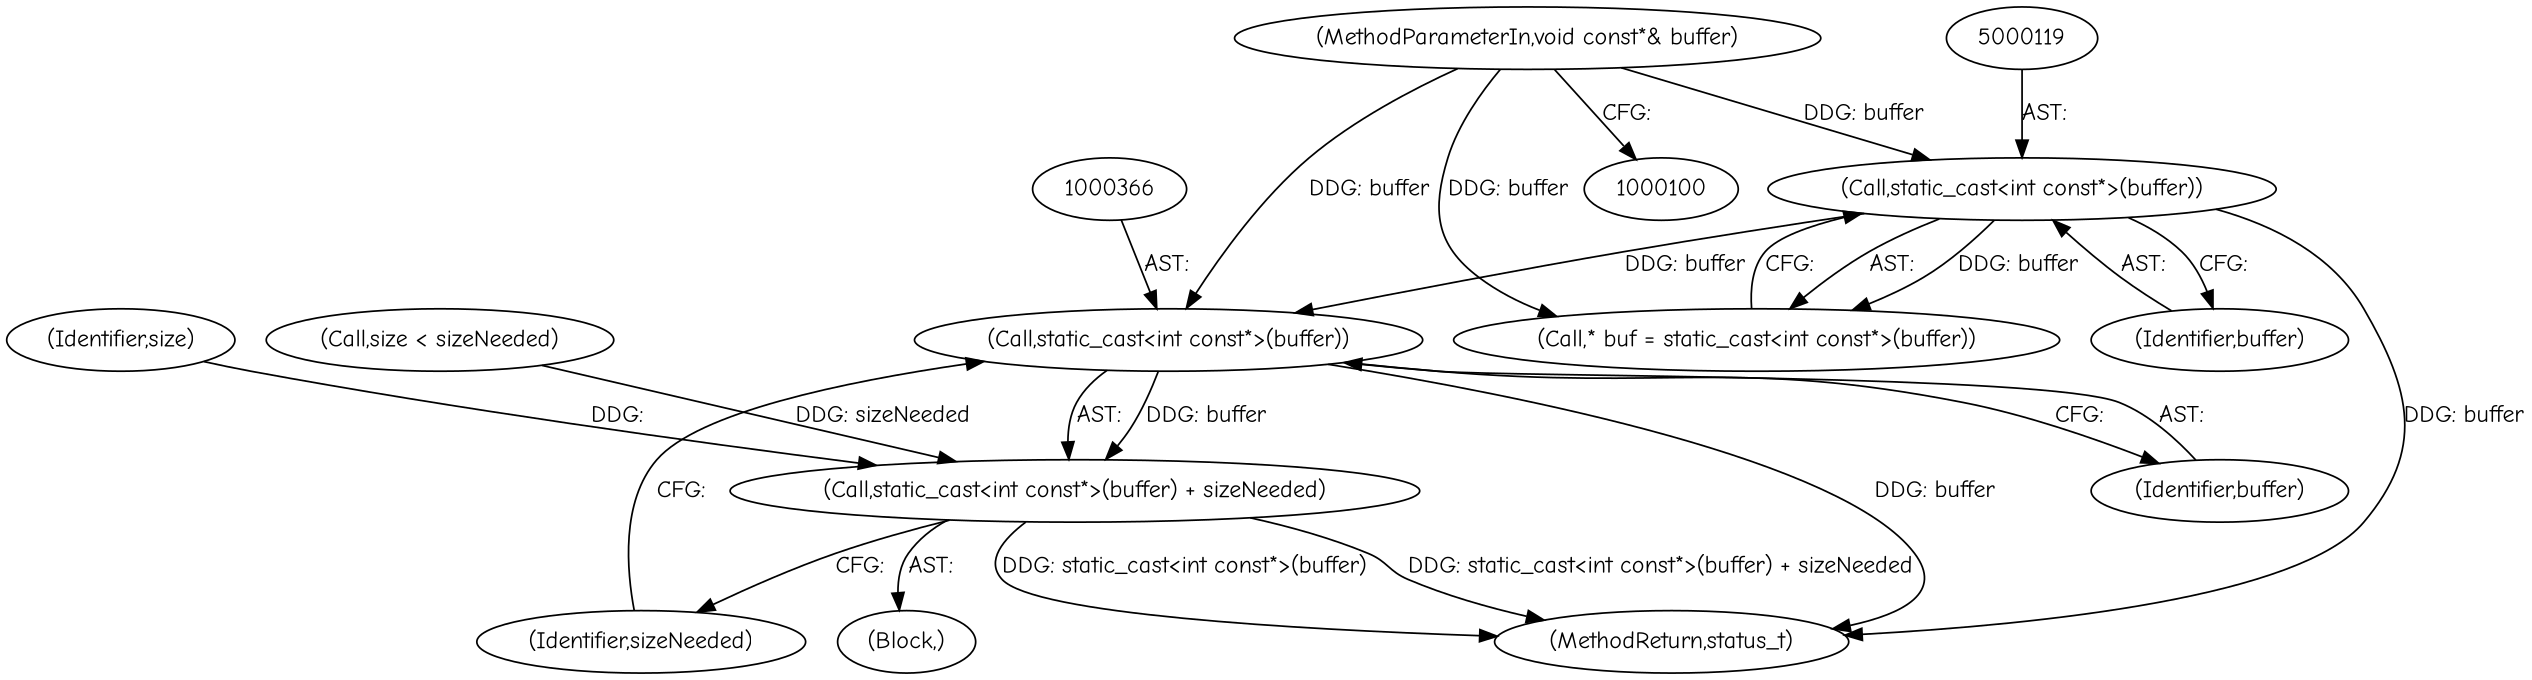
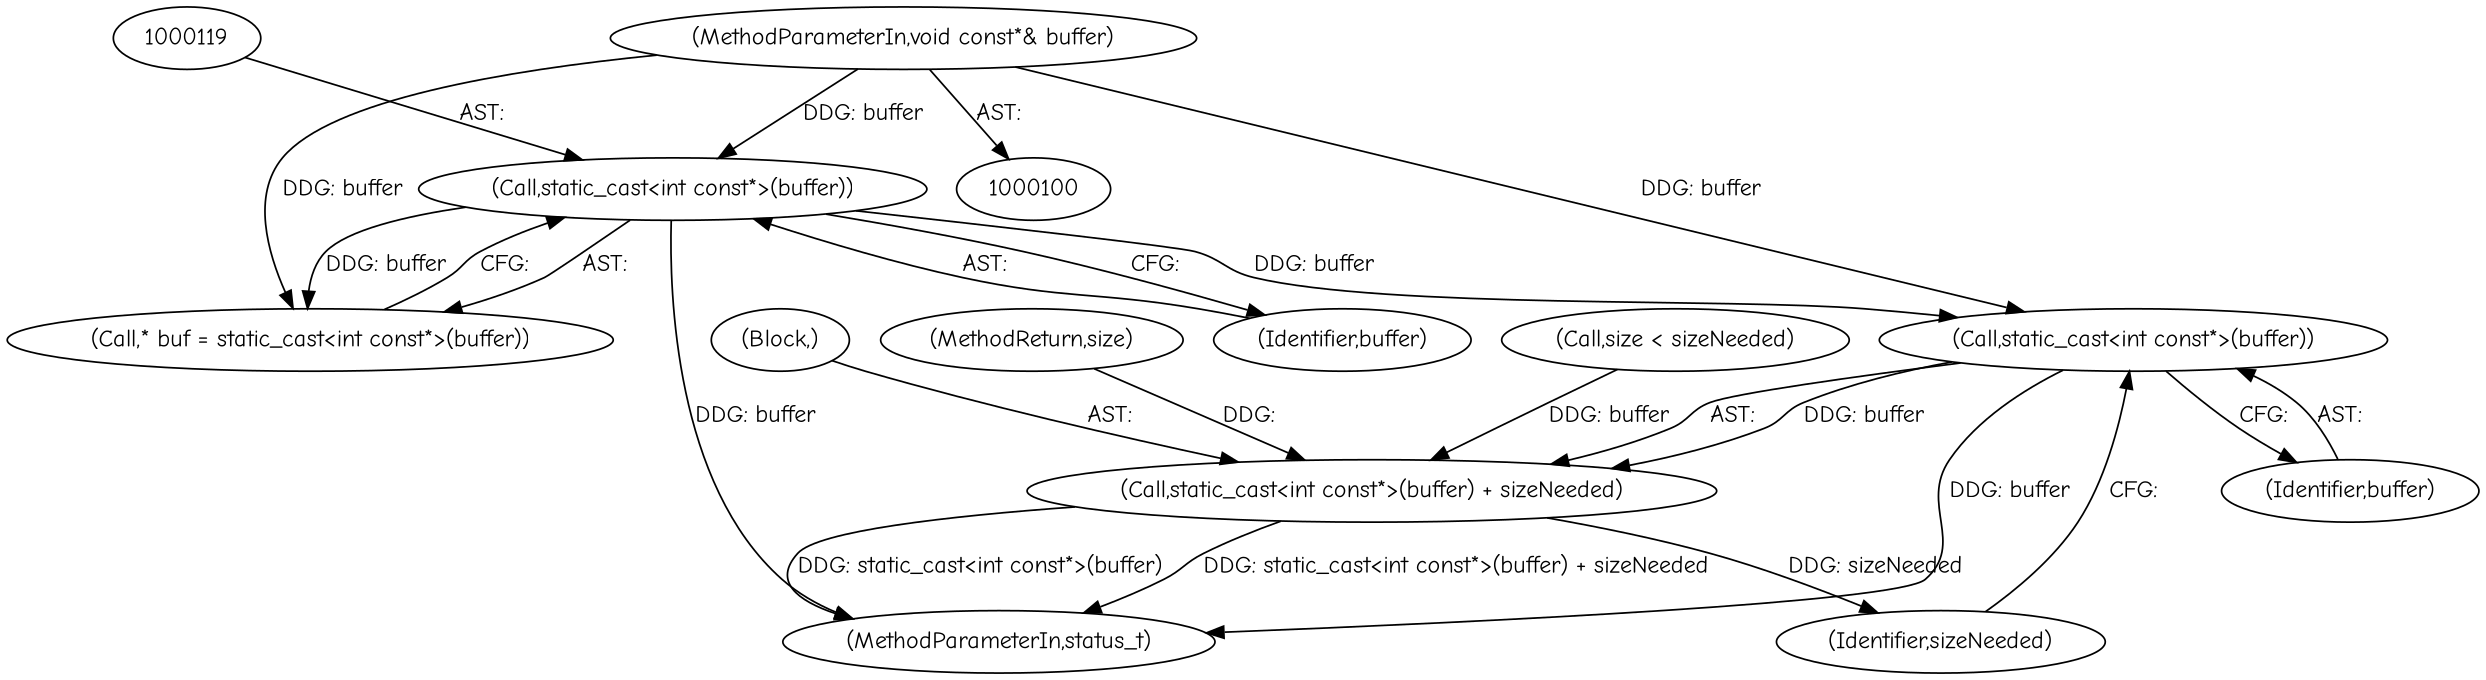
  digraph {
    fontname="Comic Neue"
    node [fontname="Comic Neue"]
    edge [fontname="Comic Neue"]
    n1 [label="(Call,static_cast<int const*>(buffer))"]
    n2 [label="(Call,static_cast<int const*>(buffer) + sizeNeeded)"]
-   n3 [label="(MethodReturn,status_t)"]
+   n3 [label="(MethodParameterIn,status_t)"]
    n4 [label="(Identifier,buffer)"]
    n5 [label="(Block,)"]
    n6 [label="(Identifier,sizeNeeded)"]
    n7 [label="(Call,static_cast<int const*>(buffer))"]
    n8 [label="(Call,* buf = static_cast<int const*>(buffer))"]
    n9 [label="(Identifier,buffer)"]
    n10 [label="(MethodParameterIn,void const*& buffer)"]
    1000100
-   n12 [label="(Identifier,size)"]
+   n12 [label="(MethodReturn,size)"]
    n13 [label="(Call,size < sizeNeeded)"]
-   1000366
-   1000119 [label=5000119]
+   1000119
    n1 -> n2 [label="AST: "]
    n1 -> n2 [label="DDG: buffer"]
    n1 -> n3 [label="DDG: buffer"]
    n1 -> n4 [label="CFG: "]
    n2 -> n3 [label="DDG: static_cast<int const*>(buffer)"]
    n2 -> n3 [label="DDG: static_cast<int const*>(buffer) + sizeNeeded"]
-   n2 -> n5 [label="AST: "]
-   n2 -> n6 [label="CFG: "]
+   n5 -> n2 [label="AST: "]
+   n2 -> n6 [label="DDG: sizeNeeded"]
    n4 -> n1 [label="AST: "]
    n6 -> n1 [label="CFG: "]
    n7 -> n1 [label="DDG: buffer"]
    n7 -> n3 [label="DDG: buffer"]
    n7 -> n8 [label="AST: "]
    n7 -> n8 [label="DDG: buffer"]
    n7 -> n9 [label="CFG: "]
    n8 -> n7 [label="CFG: "]
    n9 -> n7 [label="AST: "]
    n10 -> n1 [label="DDG: buffer"]
    n10 -> n7 [label="DDG: buffer"]
    n10 -> n8 [label="DDG: buffer"]
-   n10 -> 1000100 [label="CFG: "]
+   n10 -> 1000100 [label="AST: "]
    n12 -> n2 [label="DDG: "]
-   n13 -> n2 [label="DDG: sizeNeeded"]
-   1000366 -> n1 [label="AST: "]
+   n13 -> n2 [label="DDG: buffer"]
    1000119 -> n7 [label="AST: "]
  }
